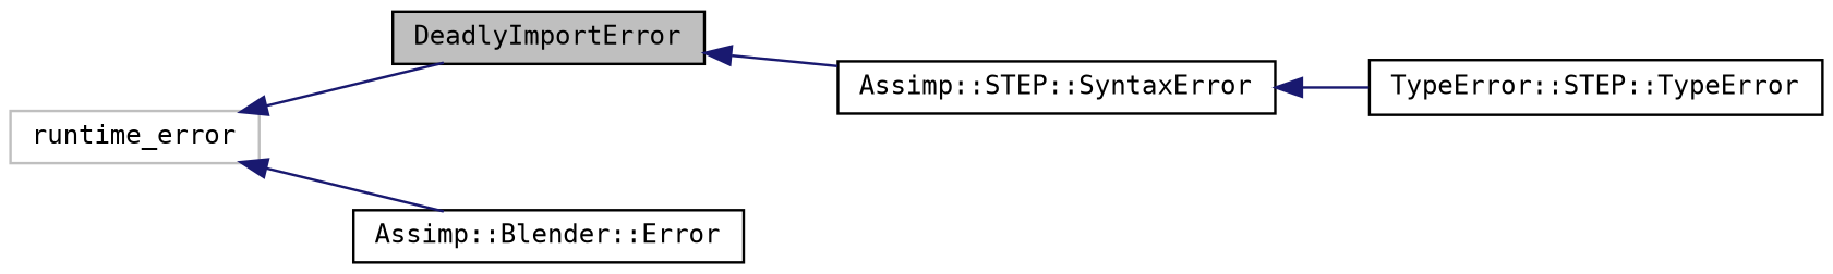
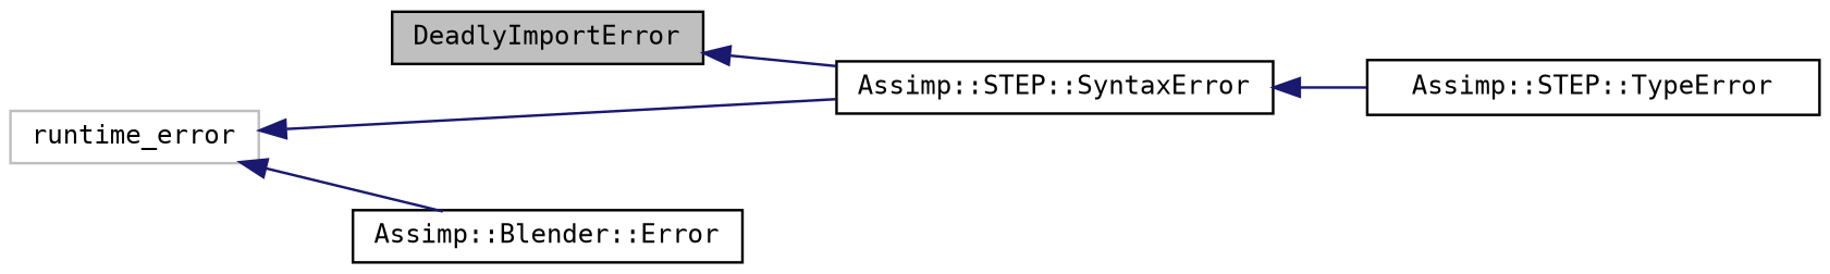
  digraph {
    fontname="DejaVu Sans Mono"
    rankdir=LR
    node [color=black fillcolor=white fontname="DejaVu Sans Mono" fontsize=10 shape=record style=filled]
    edge [color=midnightblue dir=back fontname="DejaVu Sans Mono" fontsize=10 labelfontname=Helvetica labelfontsize=10 style=solid]
    n1 [fillcolor=grey75 fontcolor=black height=0.2 label=DeadlyImportError width=0.4]
    n2 [height=0.2 label="Assimp::STEP::SyntaxError" width=0.4]
    n3 [height=0.2 label="Assimp::Blender::Error" width=0.4]
-   n4 [height=0.2 label="TypeError::STEP::TypeError" width=0.4]
+   n4 [height=0.2 label="Assimp::STEP::TypeError" width=0.4]
    n5 [color=grey75 height=0.2 label=runtime_error width=0.4]
    n1 -> n2
    n2 -> n4
-   n5 -> n1
+   n5 -> n2
    n5 -> n3
  }
